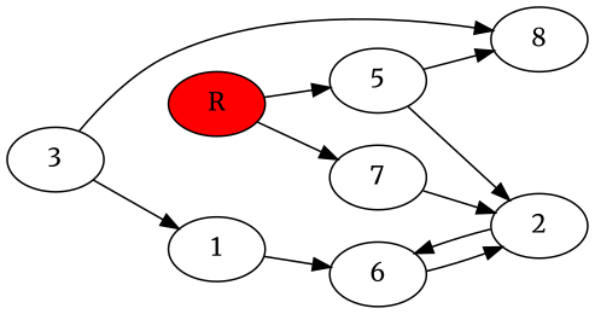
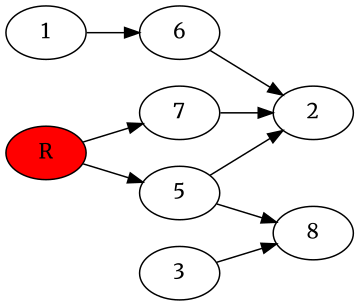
  digraph {
    fontname=Merriweather
    rankdir=LR
    node [fontname=Merriweather]
    edge [fontname=Merriweather]
    1
    6
    2
    3
    8
    5
    7
    R [fillcolor="#ff0000" style=filled]
    1 -> 6
    6 -> 2
-   2 -> 6
-   3 -> 1
    3 -> 8
    5 -> 2
    5 -> 8
    7 -> 2
    R -> 5
    R -> 7
  }
